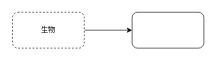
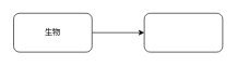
  <mxCell id="0" />
  <mxCell id="1" parent="0" />
  <mxCell id="2" value="" style="edgeStyle=orthogonalEdgeStyle;rounded=0;orthogonalLoop=1;jettySize=auto;html=1;" edge="1" parent="1" source="3" target="4"><mxGeometry relative="1" as="geometry" /></mxCell>
- <mxCell id="3" value="生物" style="rounded=1;whiteSpace=wrap;html=1;dashed=1;" vertex="1" parent="1"><mxGeometry x="20" y="20" width="120" height="60" as="geometry" /></mxCell>
+ <mxCell id="3" value="生物" style="rounded=1;whiteSpace=wrap;html=1;" vertex="1" parent="1"><mxGeometry x="20" y="20" width="120" height="60" as="geometry" /></mxCell>
  <mxCell id="4" value="" style="whiteSpace=wrap;html=1;rounded=1;" vertex="1" parent="1"><mxGeometry x="220" y="20" width="120" height="60" as="geometry" /></mxCell>
